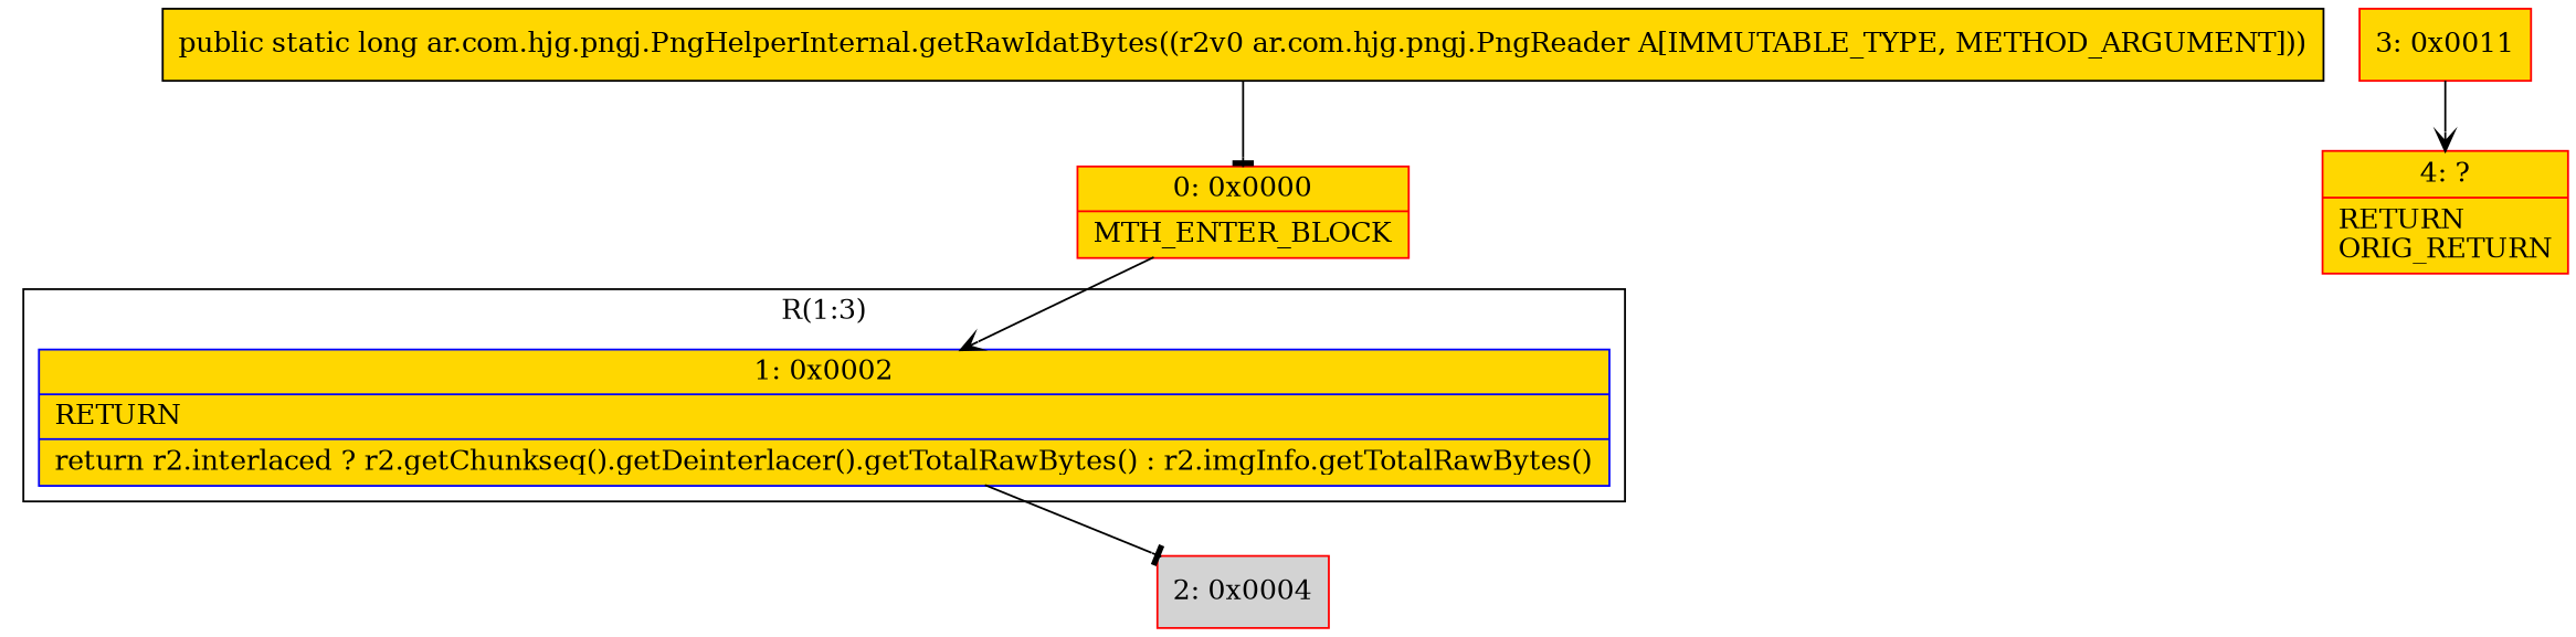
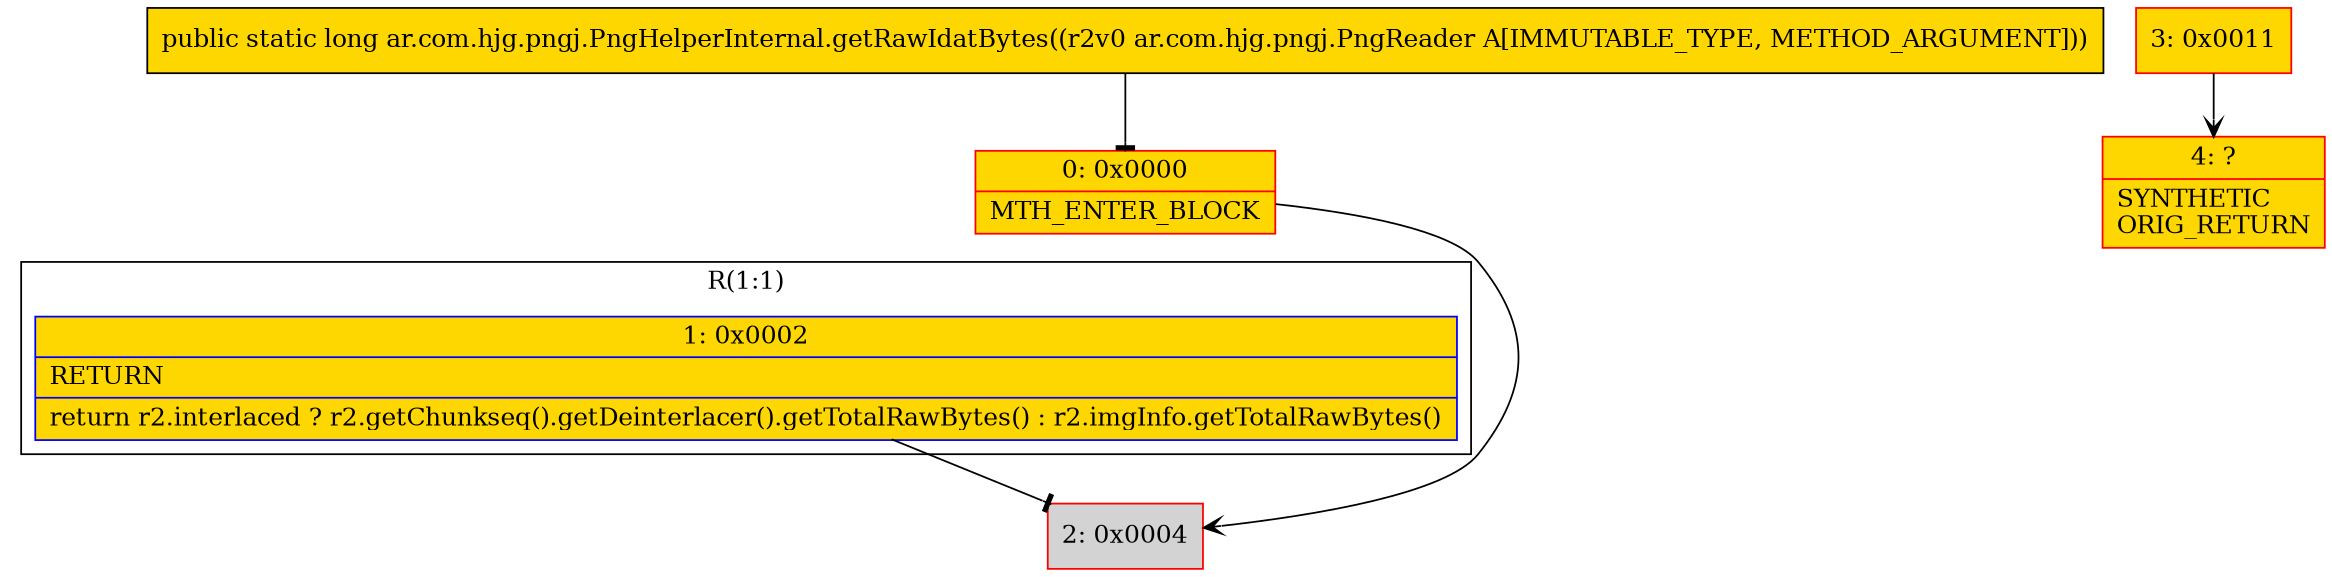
  digraph {
    node [color=red fillcolor=gold shape=record style=filled]
    edge [arrowhead=tee]
    n1 [color=blue label="{1\:\ 0x0002|RETURN\l|return r2.interlaced ? r2.getChunkseq().getDeinterlacer().getTotalRawBytes() : r2.imgInfo.getTotalRawBytes()\l}"]
    n2 [fillcolor=lightgrey label="{2\:\ 0x0004}"]
    n3 [label="{3\:\ 0x0011}"]
-   n4 [label="{4\:\ ?|RETURN\lORIG_RETURN\l}"]
+   n4 [label="{4\:\ ?|SYNTHETIC\lORIG_RETURN\l}"]
    n5 [label="{0\:\ 0x0000|MTH_ENTER_BLOCK\l}"]
    n6 [label="{public static long ar.com.hjg.pngj.PngHelperInternal.getRawIdatBytes((r2v0 ar.com.hjg.pngj.PngReader A[IMMUTABLE_TYPE, METHOD_ARGUMENT])) }" color=""]
    subgraph cluster_1 {
-     label="R(1:3)"
+     label="R(1:1)"
      n1
    }
    n1 -> n2
    n3 -> n4 [arrowhead=vee]
-   n5 -> n1 [arrowhead=vee]
+   n5 -> n2 [arrowhead=vee]
    n6 -> n5
  }
